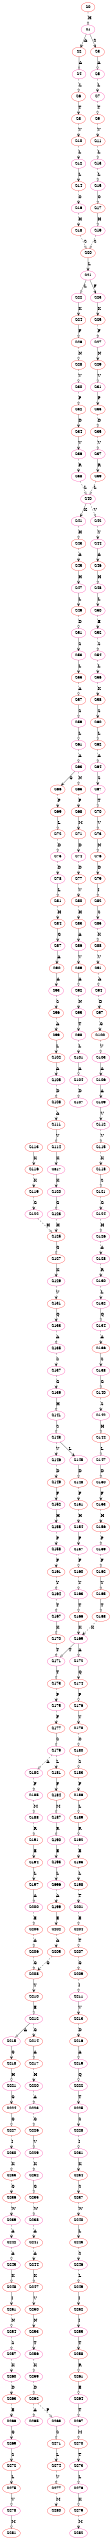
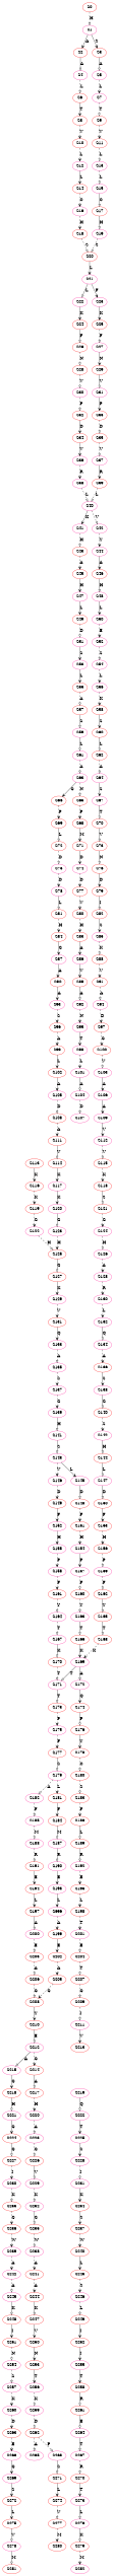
  strict digraph {
    node [color=red]
    edge [arrowhead=vee style=solid]
    S1 [color=deeppink]
    S0
    S2
    S3
    S4 [color=deeppink]
    S5 [color=deeppink]
    S6
    S7 [color=deeppink]
    S8
    S9
    S10
    S11
    S12 [color=deeppink]
    S13 [color=deeppink]
    S14
    S15 [color=deeppink]
    S16 [color=deeppink]
    S17
    S18
    S19 [color=deeppink]
    S20
    S21 [color=deeppink]
    S22 [color=deeppink]
    S23 [color=deeppink]
    S24
    S25
    S26
    S27 [color=deeppink]
    S28
    S29
    S30 [color=deeppink]
    S31 [color=deeppink]
    S32
    S33
    S34
    S35
    S36 [color=deeppink]
    S37 [color=deeppink]
    S38 [color=deeppink]
    S39
    S40 [color=deeppink]
    S41 [color=deeppink]
    S42 [color=deeppink]
    S43
    S44 [color=deeppink]
    S45
    S46
    S47 [color=deeppink]
    S48 [color=deeppink]
    S49
    S50 [color=deeppink]
    S51 [color=deeppink]
    S52 [color=deeppink]
    S53 [color=deeppink]
    S54 [color=deeppink]
    S55
    S56 [color=deeppink]
    S57
    S58
    S59 [color=deeppink]
    S60
    S61 [color=deeppink]
    S62
    S63 [color=deeppink]
    S64 [color=deeppink]
    S65
    S66
    S67 [color=deeppink]
    S68
    S69
    S70
    S71
    S72
    S73
    S74 [color=deeppink]
    S75 [color=deeppink]
    S76
    S77
    S78 [color=deeppink]
    S79
    S80
    S81
    S82
    S83
    S84
    S85 [color=deeppink]
    S86 [color=deeppink]
    S87 [color=deeppink]
    S88
    S89
    S90
    S91
    S92 [color=deeppink]
    S93 [color=deeppink]
    S94 [color=deeppink]
    S95 [color=deeppink]
    S96
    S97
    S98 [color=deeppink]
    S99
    S100
    S101 [color=deeppink]
    S102
    S103 [color=deeppink]
    S104 [color=deeppink]
    S105 [color=deeppink]
    S106 [color=deeppink]
    S107 [color=deeppink]
    S108
    S109 [color=deeppink]
    S111
    S112 [color=deeppink]
    S114
    S115
    S113
    S116
-   S117 [color=deeppink label=S817]
+   S117 [color=deeppink]
    S118
    S119
    S120 [color=deeppink]
    S121
    S122 [color=deeppink]
    S123 [color=deeppink]
    S124 [color=deeppink]
    S125
    S126 [color=deeppink]
    S127
    S128 [color=deeppink]
    S129 [color=deeppink]
    S130 [color=deeppink]
    S131
    S132 [color=deeppink]
    S133 [color=deeppink]
    S134 [color=deeppink]
    S135 [color=deeppink]
    S136
    S137 [color=deeppink]
    S138 [color=deeppink]
    S139 [color=deeppink]
    S140
    S141 [color=deeppink]
    S142 [color=deeppink]
    S143 [color=deeppink]
    S144
    S145 [color=deeppink]
    S146 [color=deeppink]
    S147 [color=deeppink]
    S148
    S149
    S150
    S151
    S152 [color=deeppink]
    S153
    S154 [color=deeppink]
    S155 [color=deeppink]
    S156
    S157 [color=deeppink]
    S158 [color=deeppink]
    S159 [color=deeppink]
    S160
    S161
    S162
    S163 [color=deeppink]
    S164 [color=deeppink]
    S165
    S166
    S167 [color=deeppink]
    S168
    S169 [color=deeppink]
    S170
    S171 [color=deeppink]
    S172 [color=deeppink]
    S173
    S174
    S175 [color=deeppink]
    S176
    S177
    S178
    S179 [color=deeppink]
    S180
    S181
    S182 [color=deeppink]
    S183
    S184
    S185 [color=deeppink]
    S186
    S187 [color=deeppink]
    S188 [color=deeppink]
    S189
    S190 [color=deeppink]
    S191
    S192 [color=deeppink]
    S193 [color=deeppink]
    S194
    S195
    n196 [color=deeppink label=S696]
    S197
    S198
    S199
    S200 [color=deeppink]
    S201 [color=deeppink]
    S202
    S203
    S204
    S205
    S206
    S207
    S208
    S209
    S210
    S211 [color=deeppink]
    S212 [color=deeppink]
    S213
    S214
    S215 [color=deeppink]
-   S216
    S217
    S218
    S219 [color=deeppink]
    S220 [color=deeppink]
    S221 [color=deeppink]
    S222 [color=deeppink]
    S223 [color=deeppink]
    S224
    S225 [color=deeppink]
    S226
    S227
    S228 [color=deeppink]
    S229 [color=deeppink]
    S230 [color=deeppink]
    S231 [color=deeppink]
    S232 [color=deeppink]
    S233
    S234
    S235
    S236
    S237
    S238 [color=deeppink]
    S239 [color=deeppink]
    S240
    S241
    S242 [color=deeppink]
    S243
    S244
    S245 [color=deeppink]
    S246 [color=deeppink]
    S247
    S248
    S249
    S250
    S251
    S252
    S253
    S254 [color=deeppink]
    S255 [color=deeppink]
    S256 [color=deeppink]
    S257 [color=deeppink]
    S258
    S259 [color=deeppink]
    S260 [color=deeppink]
    S261
    S262
    S263
    S264 [color=deeppink]
    S265 [color=deeppink]
    S268 [color=deeppink]
    S266 [color=deeppink]
    S267 [color=deeppink]
    S269 [color=deeppink]
    S270
    S271
    S272
    S273 [color=deeppink]
    S274
    S275
    S276 [color=deeppink]
    S277
    S278 [color=deeppink]
    S279
    S280
    S281
    S282 [color=deeppink]
    S1 -> S2 [label=A]
    S1 -> S3 [label=S]
    S0 -> S1 [arrowhead=onormal label=H style=dashed]
    S2 -> S4 [arrowhead=onormal label=A]
    S3 -> S5 [arrowhead=onormal label=A]
    S4 -> S6 [arrowhead=onormal label=L style=dashed]
    S5 -> S7 [label=L style=dashed]
    S6 -> S8 [label=T]
    S7 -> S9 [arrowhead=onormal label=T style=dashed]
    S8 -> S10 [label=V style=dashed]
    S9 -> S11 [label=V style=dashed]
    S10 -> S12 [label=L style=dashed]
    S11 -> S13 [arrowhead=onormal label=L style=dashed]
    S12 -> S14 [label=L]
    S13 -> S15 [arrowhead=onormal label=L style=dashed]
    S14 -> S16 [label=C style=dashed]
    S15 -> S17 [arrowhead=onormal label=C]
    S16 -> S18 [label=H style=dashed]
    S17 -> S19 [arrowhead=onormal label=H]
    S18 -> S20 [arrowhead=onormal label=S style=dashed]
    S19 -> S20 [arrowhead=onormal label=S style=dashed]
    S20 -> S21 [label=L]
    S21 -> S22 [arrowhead=onormal label=L]
    S21 -> S23 [label=F]
    S22 -> S24 [label=K]
    S23 -> S25 [label=K]
    S24 -> S26 [arrowhead=onormal label=F]
    S25 -> S27 [arrowhead=onormal label=F style=dashed]
    S26 -> S28 [arrowhead=onormal label=N style=dashed]
    S27 -> S29 [label=N]
    S28 -> S30 [arrowhead=onormal label=V style=dashed]
    S29 -> S31 [arrowhead=onormal label=V]
    S30 -> S32 [arrowhead=onormal label=P style=dashed]
    S31 -> S33 [label=P]
    S32 -> S34 [label=D]
    S33 -> S35 [arrowhead=onormal label=D style=dashed]
    S34 -> S36 [label=V]
    S35 -> S37 [arrowhead=onormal label=V style=dashed]
    S36 -> S38 [label=R style=dashed]
    S37 -> S39 [label=R]
    S38 -> S40 [arrowhead=onormal label=L style=dashed]
    S39 -> S40 [arrowhead=onormal label=L style=dashed]
    S40 -> S41 [label=K]
    S40 -> S42 [arrowhead=onormal label=V style=dashed]
    S41 -> S43 [arrowhead=onormal label=H style=dashed]
    S42 -> S44 [label=Y style=dashed]
    S43 -> S45 [label=A style=dashed]
    S44 -> S46 [label=A]
    S45 -> S47 [label=H]
    S46 -> S48 [arrowhead=onormal label=H]
    S47 -> S49 [label=L]
    S48 -> S50 [label=L]
    S49 -> S51 [arrowhead=onormal label=D style=dashed]
    S50 -> S52 [label=E style=dashed]
    S51 -> S53 [label=S]
    S52 -> S54 [arrowhead=onormal label=S style=dashed]
    S53 -> S55 [label=L]
    S54 -> S56 [label=L style=dashed]
    S55 -> S57 [arrowhead=onormal label=A style=dashed]
    S56 -> S58 [label=K style=dashed]
    S57 -> S59 [arrowhead=onormal label=S]
    S58 -> S60 [label=S]
    S59 -> S61 [arrowhead=onormal label=L]
    S60 -> S62 [arrowhead=onormal label=L]
    S61 -> S63 [arrowhead=onormal label=A style=dashed]
    S62 -> S64 [arrowhead=onormal label=A style=dashed]
    S63 -> S65 [arrowhead=onormal label=N style=dashed]
    S63 -> S66 [label=G]
    S64 -> S67 [label=S]
    S65 -> S68 [label=P style=dashed]
    S66 -> S69 [label=P style=dashed]
    S67 -> S70 [arrowhead=onormal label=T]
    S68 -> S71 [label=M]
    S69 -> S72 [arrowhead=onormal label=L]
    S70 -> S73 [arrowhead=onormal label=V]
    S71 -> S74 [label=D]
    S72 -> S75 [arrowhead=onormal label=D style=dashed]
    S73 -> S76 [arrowhead=onormal label=N]
    S74 -> S77 [label=D style=dashed]
    S75 -> S78 [label=D style=dashed]
    S76 -> S79 [label=D]
    S77 -> S80 [label=V style=dashed]
    S78 -> S81 [arrowhead=onormal label=L]
    S79 -> S82 [arrowhead=onormal label=I]
    S80 -> S83 [label=H style=dashed]
    S81 -> S84 [label=H style=dashed]
    S82 -> S85 [label=S]
    S83 -> S86 [label=A]
    S84 -> S87 [label=G]
    S85 -> S88 [arrowhead=onormal label=K style=dashed]
    S86 -> S89 [label=V]
    S87 -> S90 [label=A]
    S88 -> S91 [label=V style=dashed]
    S89 -> S92 [arrowhead=onormal label=A]
    S90 -> S93 [label=A]
    S91 -> S94 [arrowhead=onormal label=A style=dashed]
    S92 -> S95 [label=N style=dashed]
    S93 -> S96 [label=S style=dashed]
    S94 -> S97 [label=D style=dashed]
    S95 -> S98 [label=T]
    S96 -> S99 [label=A style=dashed]
    S97 -> S100 [label=G style=dashed]
    S98 -> S101 [label=L style=dashed]
    S99 -> S102 [label=L]
    S100 -> S103 [arrowhead=onormal label=V style=dashed]
    S101 -> S104 [arrowhead=onormal label=A]
    S102 -> S105 [label=A]
    S103 -> S106 [label=A]
    S104 -> S107 [arrowhead=onormal label=D style=dashed]
    S105 -> S108 [arrowhead=onormal label=D style=dashed]
    S106 -> S109 [label=A]
    S108 -> S111 [label=A style=dashed]
    S109 -> S112 [label=V]
    S111 -> S114 [arrowhead=onormal label=V]
    S112 -> S115 [arrowhead=onormal label=V style=dashed]
    S114 -> S117 [label=K]
    S115 -> S118 [label=K style=dashed]
    S113 -> S116 [label=K]
    S116 -> S119 [label=K style=dashed]
    S117 -> S120 [label=K]
    S118 -> S121 [arrowhead=onormal label=S]
    S119 -> S122 [label=G style=dashed]
    S120 -> S123 [arrowhead=onormal label=G]
    S121 -> S124 [label=G style=dashed]
    S122 -> S125 [arrowhead=onormal label=H style=dashed]
    S123 -> S125 [label=H style=dashed]
    S124 -> S126 [arrowhead=onormal label=H style=dashed]
    S125 -> S127 [arrowhead=onormal label=G]
    S126 -> S128 [label=A style=dashed]
    S127 -> S129 [label=K]
    S128 -> S130 [label=R style=dashed]
    S129 -> S131 [label=V style=dashed]
    S130 -> S132 [label=L style=dashed]
    S131 -> S133 [label=Q]
    S132 -> S134 [arrowhead=onormal label=Q]
    S133 -> S135 [arrowhead=onormal label=A style=dashed]
    S134 -> S136 [label=A style=dashed]
    S135 -> S137 [label=S style=dashed]
    S136 -> S138 [label=S]
    S137 -> S139 [label=G style=dashed]
    S138 -> S140 [arrowhead=onormal label=G]
    S139 -> S141 [arrowhead=onormal label=H]
    S140 -> S142 [label=S style=dashed]
    S141 -> S143 [arrowhead=onormal label=S]
    S142 -> S144 [arrowhead=onormal label=H]
    S143 -> S145 [label=L]
    S143 -> S146 [label=V style=dashed]
    S144 -> S147 [arrowhead=onormal label=L]
    S145 -> S148 [arrowhead=onormal label=D]
    S146 -> S149 [label=D style=dashed]
    S147 -> S150 [arrowhead=onormal label=D]
    S148 -> S151 [label=F style=dashed]
    S149 -> S152 [label=F]
    S150 -> S153 [label=F]
    S151 -> S154 [label=H style=dashed]
    S152 -> S155 [label=H]
    S153 -> S156 [label=H style=dashed]
    S154 -> S157 [label=P]
    S155 -> S158 [label=P style=dashed]
    S156 -> S159 [arrowhead=onormal label=P style=dashed]
    S157 -> S160 [arrowhead=onormal label=F style=dashed]
    S158 -> S161 [label=F style=dashed]
    S159 -> S162 [arrowhead=onormal label=F style=dashed]
    S160 -> S163 [arrowhead=onormal label=Y style=dashed]
    S161 -> S164 [arrowhead=onormal label=Y style=dashed]
    S162 -> S165 [arrowhead=onormal label=Y]
    S163 -> S166 [arrowhead=onormal label=T]
    S164 -> S167 [arrowhead=onormal label=T style=dashed]
    S165 -> S168 [arrowhead=onormal label=T]
    S166 -> S169 [label=K]
    S167 -> S170 [arrowhead=onormal label=K]
    S168 -> S169 [label=K style=dashed]
    S169 -> S171 [arrowhead=onormal label=T]
    S169 -> S172 [arrowhead=onormal label=A]
    S170 -> S171 [arrowhead=onormal label=T style=dashed]
    S171 -> S173 [arrowhead=onormal label=T]
    S172 -> S174 [label=Q]
    S173 -> S175 [label=P style=dashed]
    S174 -> S176 [arrowhead=onormal label=P]
    S175 -> S177 [label=F style=dashed]
    S176 -> S178 [label=Y]
    S177 -> S179 [arrowhead=onormal label=S]
    S178 -> S180 [arrowhead=onormal label=C style=dashed]
    S179 -> S181 [label=L style=dashed]
    S179 -> S182 [arrowhead=onormal label=A style=dashed]
    S180 -> S183 [arrowhead=onormal label=S style=dashed]
    S181 -> S184 [label=F]
    S182 -> S185 [arrowhead=onormal label=F style=dashed]
    S183 -> S186 [label=F style=dashed]
    S184 -> S187 [arrowhead=onormal label=M]
    S185 -> S188 [arrowhead=onormal label=M style=dashed]
    S186 -> S189 [arrowhead=onormal label=L]
    S187 -> S190 [arrowhead=onormal label=R]
    S188 -> S191 [arrowhead=onormal label=R style=dashed]
    S189 -> S192 [arrowhead=onormal label=R]
    S190 -> S193 [label=E]
    S191 -> S194 [label=E]
    S192 -> S195 [label=E style=dashed]
    S193 -> n196 [label=L]
    S194 -> S197 [label=L]
    S195 -> S198 [label=L style=dashed]
    n196 -> S199 [label=A style=dashed]
    S197 -> S200 [arrowhead=onormal label=A]
    S198 -> S201 [label=T style=dashed]
    S199 -> S202 [label=E]
    S200 -> S203 [arrowhead=onormal label=E style=dashed]
    S201 -> S204 [arrowhead=onormal label=E style=dashed]
    S202 -> S205 [label=A style=dashed]
    S203 -> S206 [arrowhead=onormal label=A style=dashed]
    S204 -> S207 [arrowhead=onormal label=T style=dashed]
    S205 -> S208 [label=G style=dashed]
    S206 -> S208 [arrowhead=onormal label=G style=dashed]
    S207 -> S209 [arrowhead=onormal label=G style=dashed]
    S208 -> S210 [label=Y]
    S209 -> S211 [arrowhead=onormal label=I style=dashed]
    S210 -> S212 [arrowhead=onormal label=E]
    S211 -> S213 [label=V]
    S212 -> S214 [label=G style=dashed]
    S212 -> S215 [arrowhead=onormal label=A]
-   S213 -> S216 [label=D style=dashed]
    S214 -> S217 [arrowhead=onormal label=A]
    S215 -> S218 [label=G]
-   S216 -> S219 [arrowhead=onormal label=A]
    S217 -> S220 [label=H style=dashed]
    S218 -> S221 [arrowhead=onormal label=H]
    S219 -> S222 [arrowhead=onormal label=Q]
    S220 -> S223 [arrowhead=onormal label=A style=dashed]
    S221 -> S224 [label=G]
    S222 -> S225 [label=T]
    S223 -> S226 [arrowhead=onormal label=G style=dashed]
    S224 -> S227 [arrowhead=onormal label=G]
    S225 -> S228 [label=S]
    S226 -> S229 [arrowhead=onormal label=V]
    S227 -> S230 [label=I style=dashed]
    S228 -> S231 [arrowhead=onormal label=I style=dashed]
    S229 -> S232 [arrowhead=onormal label=K style=dashed]
    S230 -> S233 [arrowhead=onormal label=K style=dashed]
    S231 -> S234 [label=K]
    S232 -> S235 [arrowhead=onormal label=G]
    S233 -> S236 [label=G style=dashed]
    S234 -> S237 [label=S]
    S235 -> S238 [arrowhead=onormal label=W style=dashed]
    S236 -> S239 [label=W style=dashed]
    S237 -> S240 [label=W style=dashed]
    S238 -> S241 [label=A style=dashed]
    S239 -> S242 [label=A style=dashed]
    S240 -> S243 [label=L]
    S241 -> S244 [label=A style=dashed]
    S242 -> S245 [arrowhead=onormal label=A style=dashed]
    S243 -> S246 [label=S style=dashed]
    S244 -> S247 [arrowhead=onormal label=K]
    S245 -> S248 [arrowhead=onormal label=K]
    S246 -> S249 [arrowhead=onormal label=L style=dashed]
    S247 -> S250 [label=V]
    S248 -> S251 [label=I]
    S249 -> S252 [label=I]
    S250 -> S253 [label=N]
    S251 -> S254 [arrowhead=onormal label=N style=dashed]
    S252 -> S255 [label=I]
    S253 -> S256 [label=T]
    S254 -> S257 [arrowhead=onormal label=S style=dashed]
    S255 -> S258 [label=T]
    S256 -> S259 [arrowhead=onormal label=K style=dashed]
    S257 -> S260 [label=K style=dashed]
    S258 -> S261 [arrowhead=onormal label=R]
    S259 -> S262 [arrowhead=onormal label=D style=dashed]
    S260 -> S263 [label=D style=dashed]
    S261 -> S264 [arrowhead=onormal label=E]
    S262 -> S265 [arrowhead=onormal label=A style=dashed]
    S262 -> S268 [arrowhead=onormal label=P style=dashed]
    S263 -> S266 [label=E style=dashed]
    S264 -> S267 [arrowhead=onormal label=T]
    S268 -> S271 [arrowhead=onormal label=S]
    S266 -> S269 [label=G]
-   S267 -> S270 [arrowhead=onormal label=M style=dashed]
+   S267 -> S270 [arrowhead=onormal label=R style=dashed]
    S269 -> S272 [label=S]
    S270 -> S273 [label=T]
    S271 -> S274 [label=L]
    S272 -> S275 [label=L]
    S273 -> S276 [arrowhead=onormal label=L]
    S274 -> S277 [arrowhead=onormal label=V style=dashed]
    S275 -> S278 [arrowhead=onormal label=V]
    S276 -> S279 [arrowhead=onormal label=K]
    S277 -> S280 [label=M style=dashed]
    S278 -> S281 [arrowhead=onormal label=M]
    S279 -> S282 [label=M style=dashed]
  }
